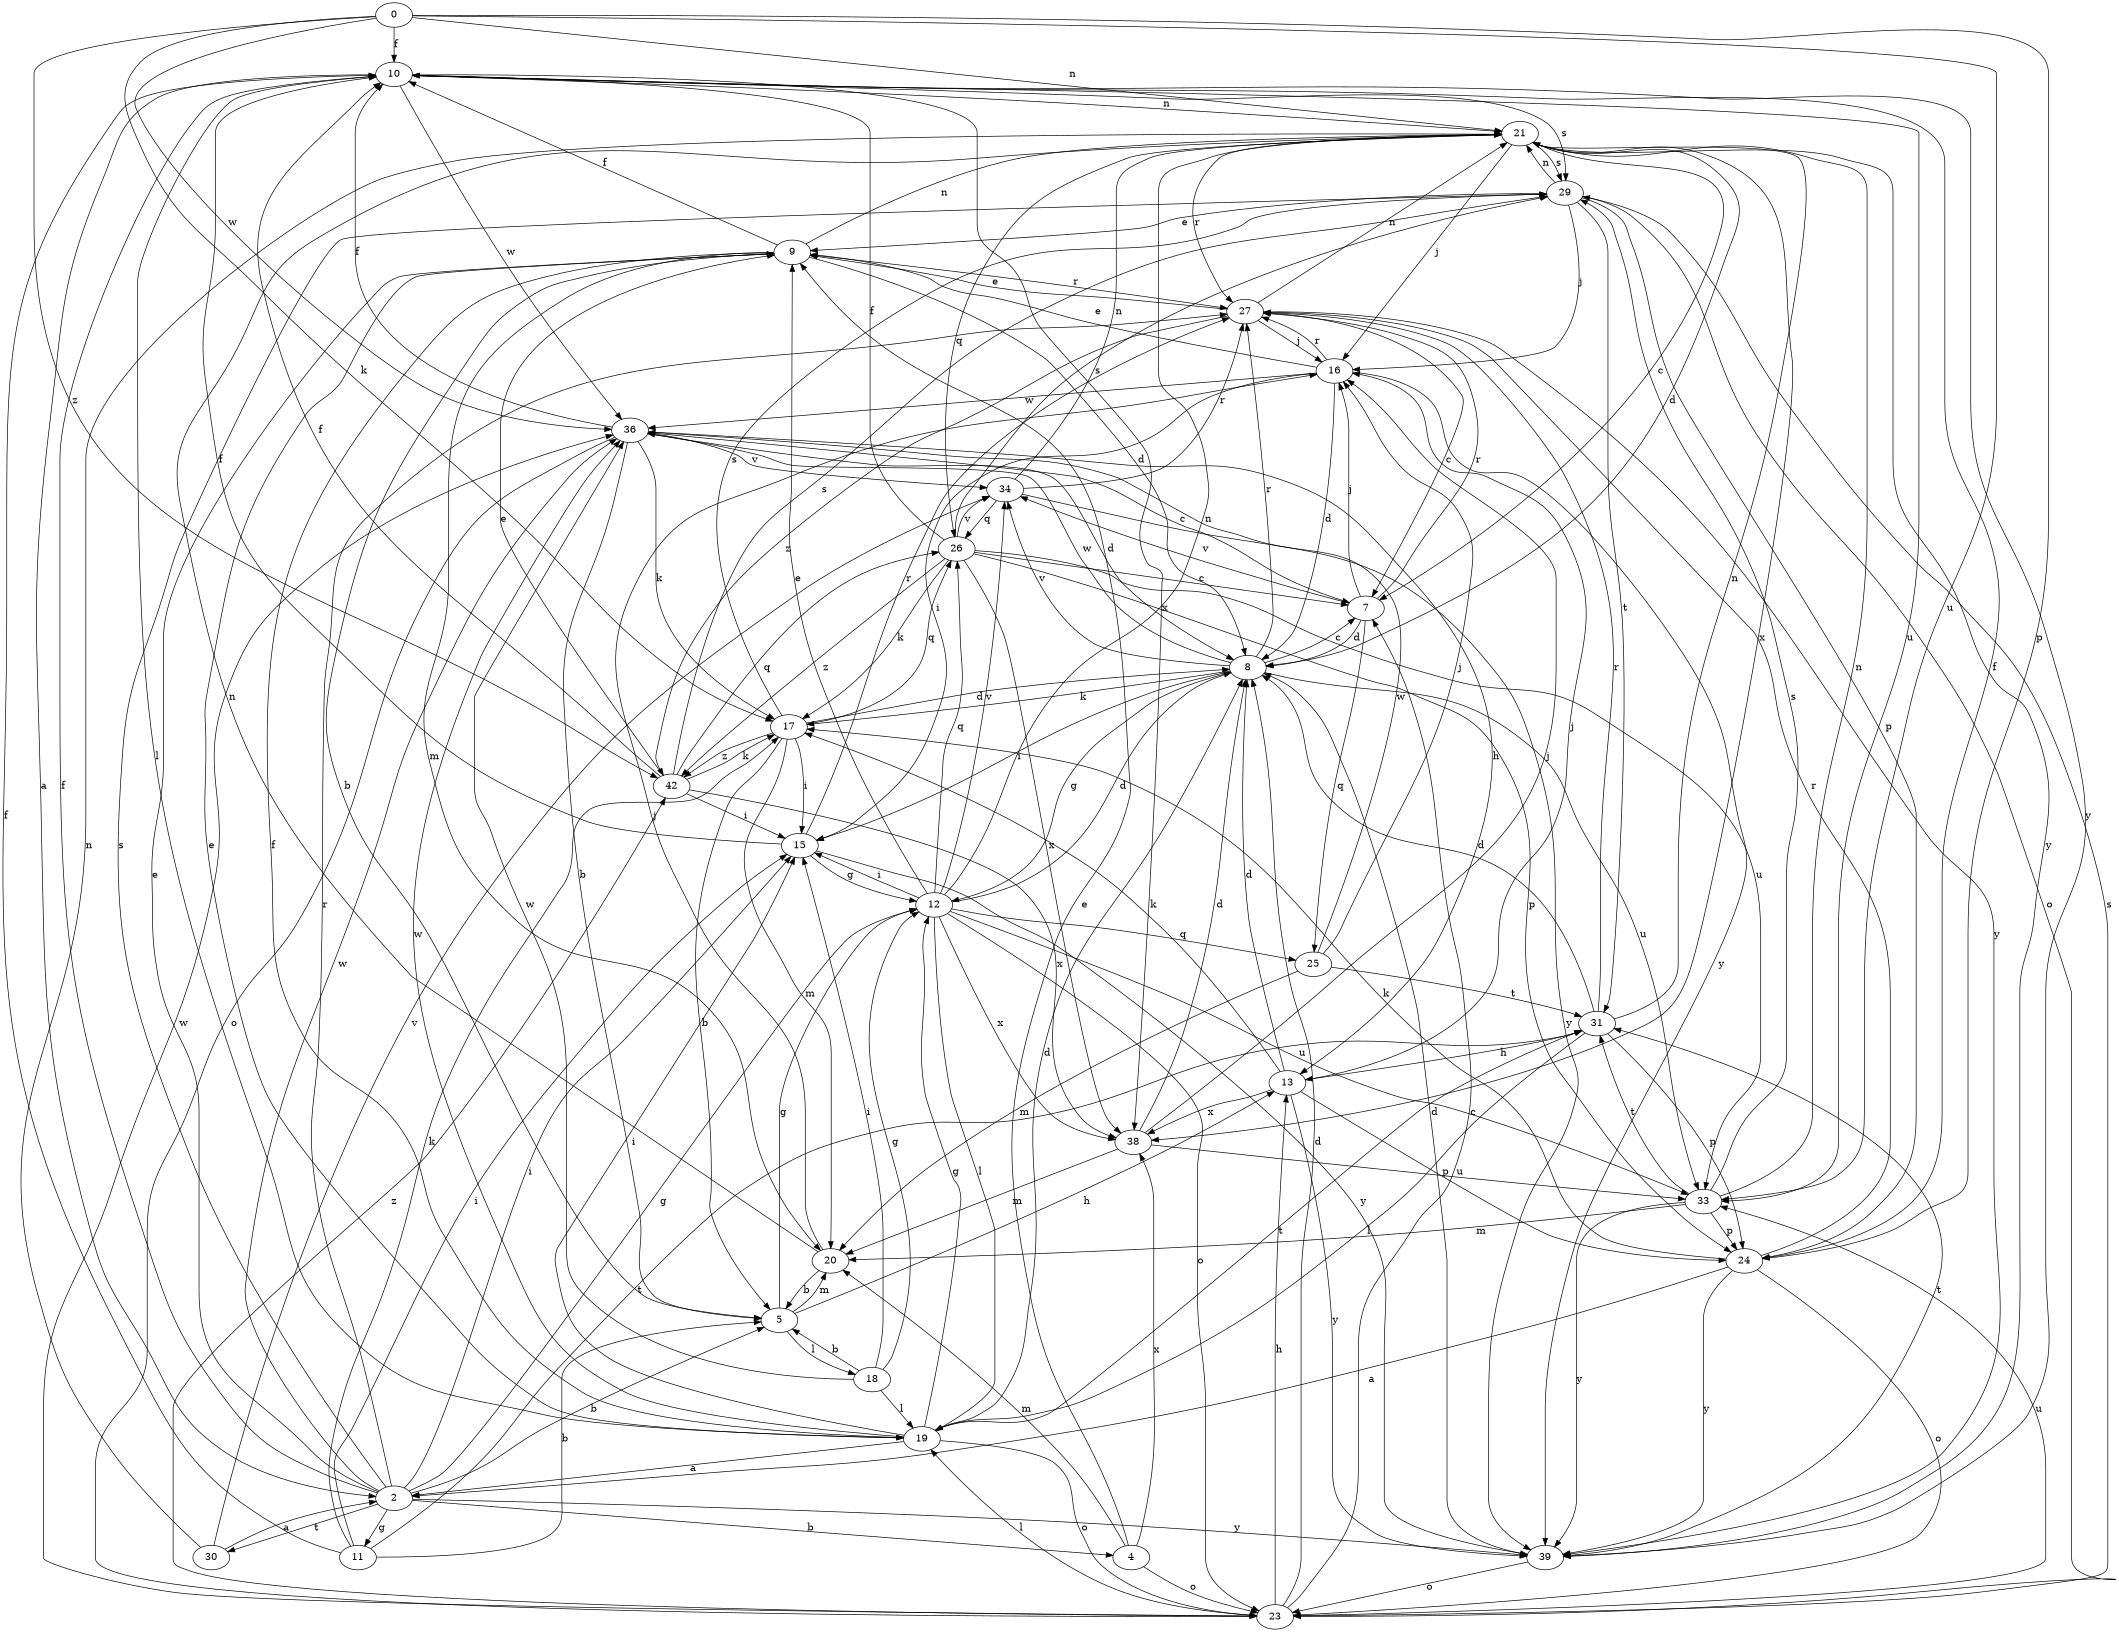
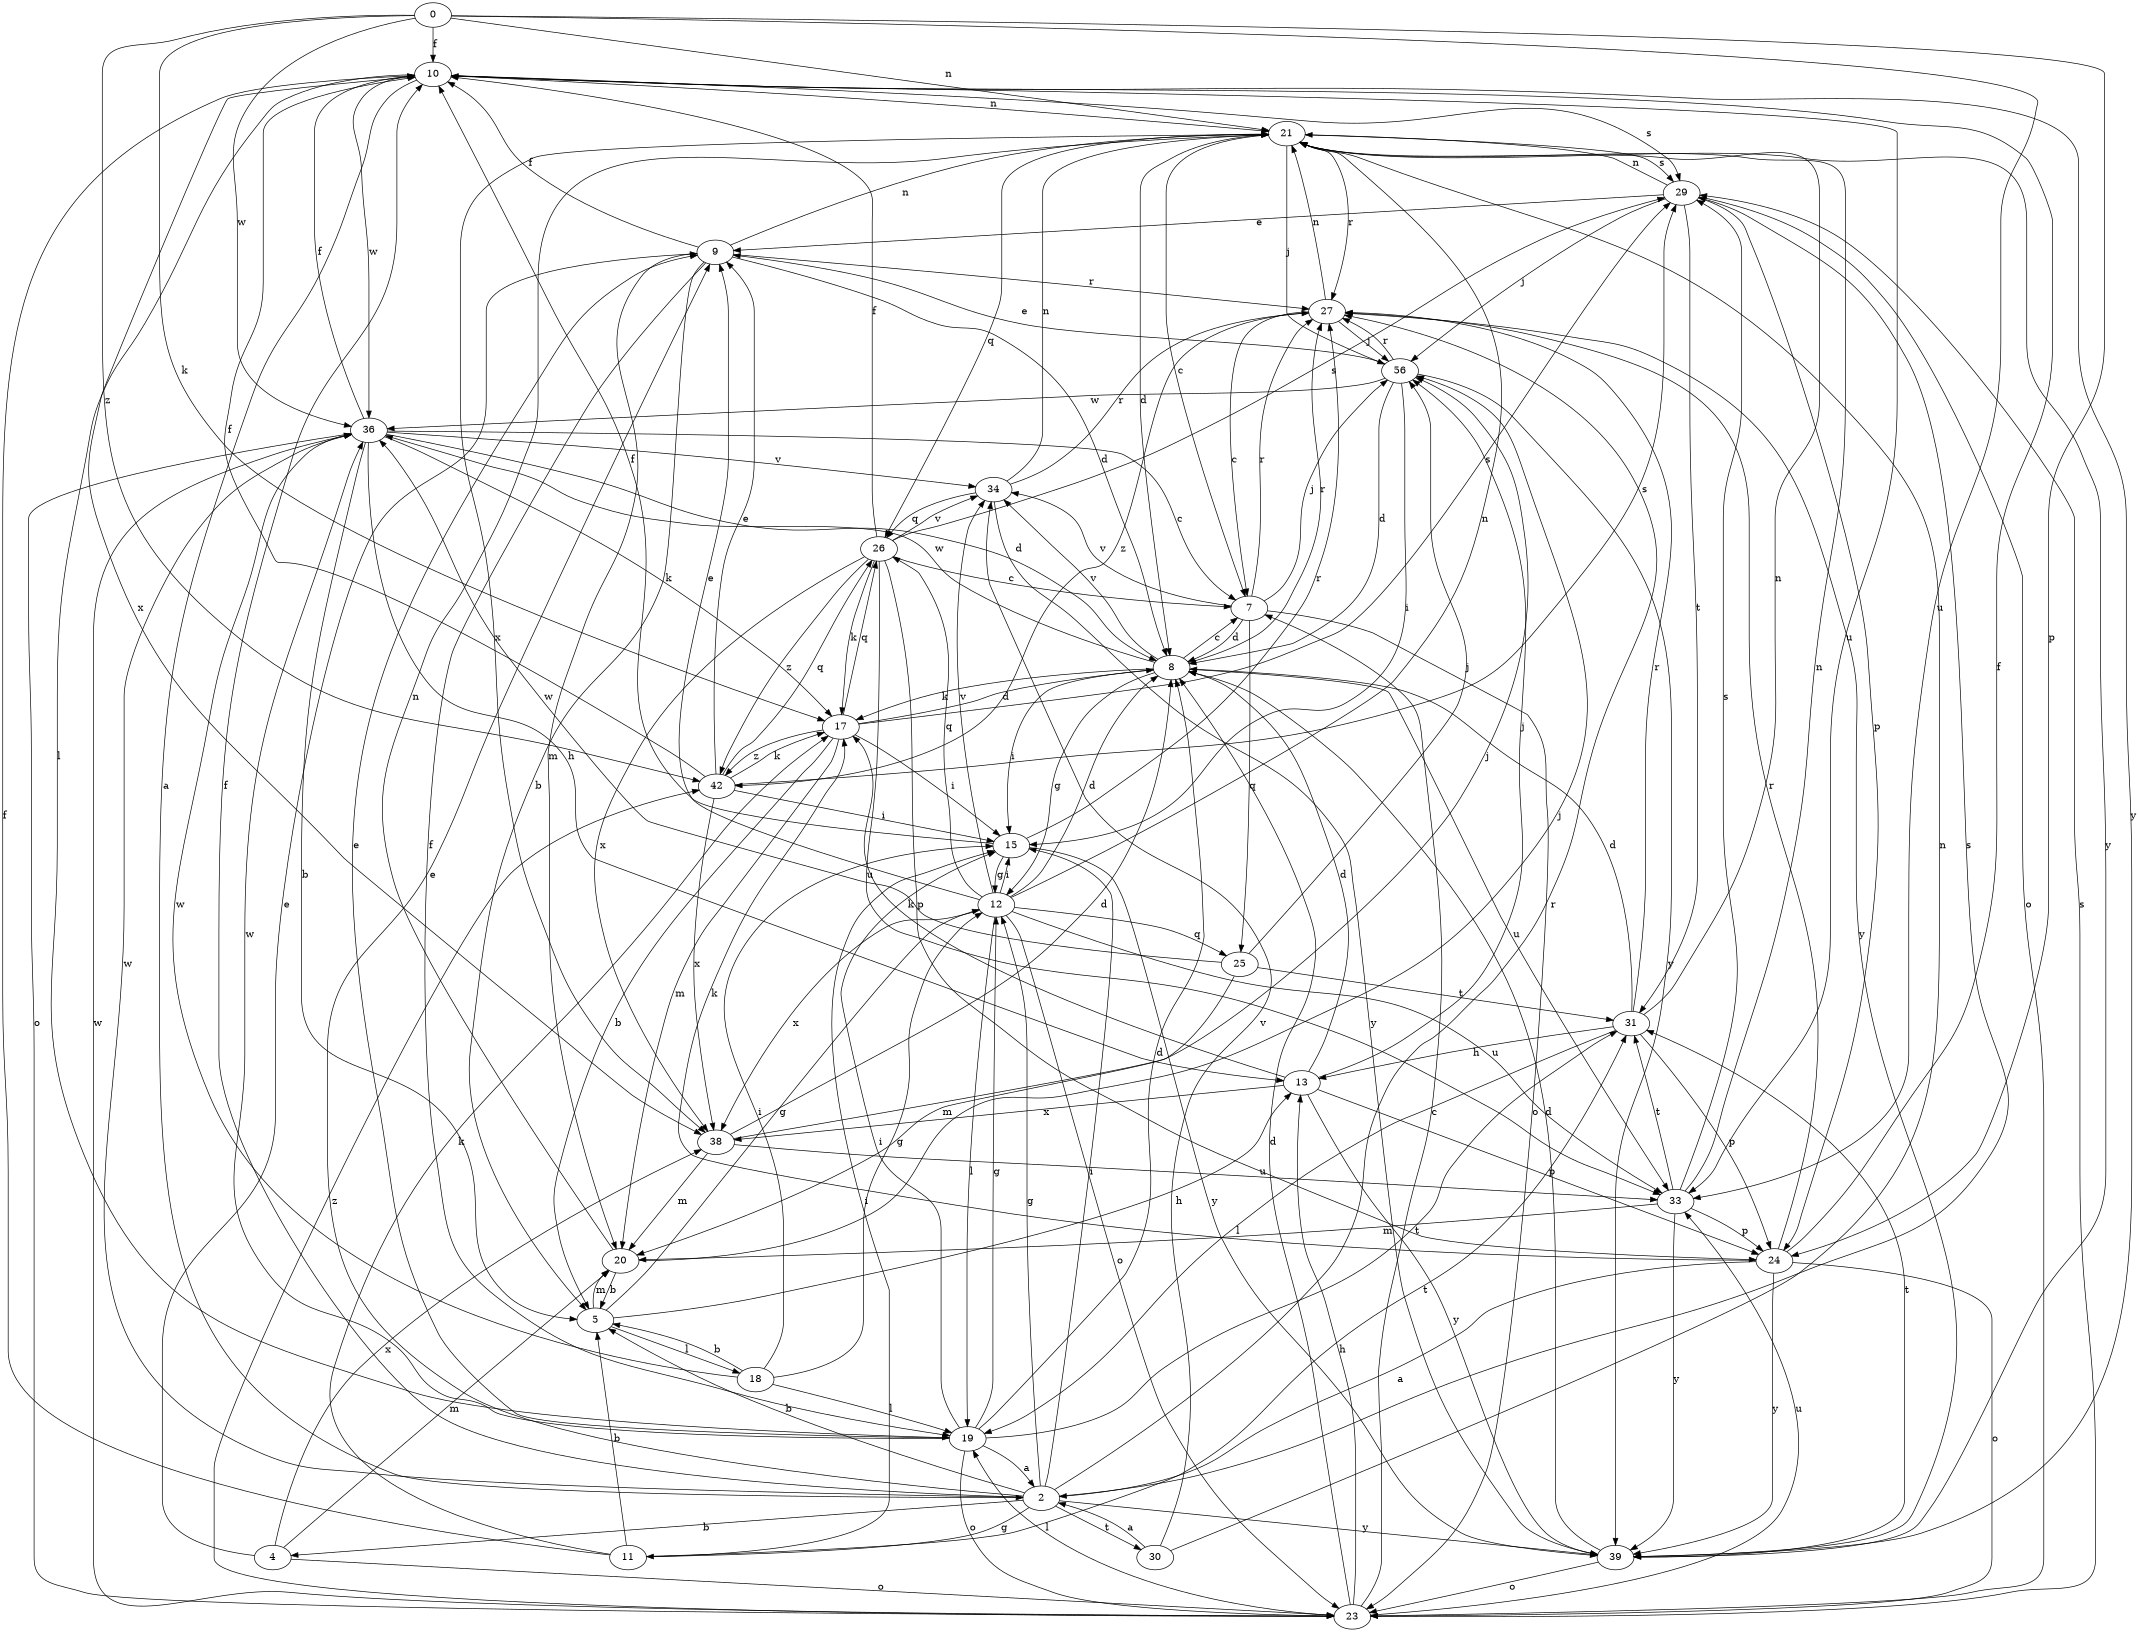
  strict digraph {
    0
    10
    17
    21
    24
    33
    36
    42
    2
    29
    39
    38
    19
    5
    15
    20
    8
    26
    27
    7
-   16
+   16 [label=56]
    23
    31
    13
    34
    9
    4
    11
    12
    30
    18
    25
    0 -> 10 [label=f]
    0 -> 17 [label=k]
    0 -> 21 [label=n]
    0 -> 24 [label=p]
    0 -> 33 [label=u]
    0 -> 36 [label=w]
    0 -> 42 [label=z]
    10 -> 21 [label=n]
    10 -> 33 [label=u]
    10 -> 36 [label=w]
    10 -> 2 [label=a]
    10 -> 29 [label=s]
    10 -> 39 [label=y]
    10 -> 38 [label=x]
    10 -> 19 [label=l]
    17 -> 42 [label=z]
    17 -> 29 [label=s]
    17 -> 5 [label=b]
    17 -> 15 [label=i]
    17 -> 20 [label=m]
    17 -> 8 [label=d]
    17 -> 26 [label=q]
    21 -> 29 [label=s]
    21 -> 39 [label=y]
    21 -> 38 [label=x]
    21 -> 8 [label=d]
    21 -> 26 [label=q]
    21 -> 27 [label=r]
    21 -> 7 [label=c]
    21 -> 16 [label=j]
    24 -> 10 [label=f]
    24 -> 17 [label=k]
    24 -> 2 [label=a]
    24 -> 39 [label=y]
    24 -> 27 [label=r]
    24 -> 23 [label=o]
    33 -> 21 [label=n]
    33 -> 24 [label=p]
    33 -> 29 [label=s]
    33 -> 39 [label=y]
    33 -> 20 [label=m]
    33 -> 31 [label=t]
    36 -> 10 [label=f]
    36 -> 17 [label=k]
    36 -> 5 [label=b]
    36 -> 8 [label=d]
    36 -> 7 [label=c]
    36 -> 23 [label=o]
    36 -> 13 [label=h]
    36 -> 34 [label=v]
    42 -> 10 [label=f]
    42 -> 17 [label=k]
    42 -> 29 [label=s]
    42 -> 38 [label=x]
    42 -> 15 [label=i]
    42 -> 26 [label=q]
    42 -> 9 [label=e]
    2 -> 10 [label=f]
    2 -> 36 [label=w]
    2 -> 29 [label=s]
    2 -> 39 [label=y]
    2 -> 5 [label=b]
    2 -> 15 [label=i]
    2 -> 27 [label=r]
    2 -> 9 [label=e]
    2 -> 4 [label=b]
    2 -> 11 [label=g]
    2 -> 12 [label=g]
    2 -> 30 [label=t]
    29 -> 21 [label=n]
    29 -> 24 [label=p]
    29 -> 16 [label=j]
    29 -> 23 [label=o]
    29 -> 31 [label=t]
    29 -> 9 [label=e]
    39 -> 8 [label=d]
    39 -> 23 [label=o]
    39 -> 31 [label=t]
    38 -> 33 [label=u]
    38 -> 20 [label=m]
    38 -> 8 [label=d]
    38 -> 16 [label=j]
    19 -> 36 [label=w]
    19 -> 2 [label=a]
    19 -> 15 [label=i]
    19 -> 8 [label=d]
    19 -> 23 [label=o]
    19 -> 31 [label=t]
    19 -> 9 [label=e]
    19 -> 12 [label=g]
    5 -> 20 [label=m]
    5 -> 13 [label=h]
    5 -> 12 [label=g]
    5 -> 18 [label=l]
    15 -> 10 [label=f]
    15 -> 39 [label=y]
    15 -> 27 [label=r]
    15 -> 12 [label=g]
    20 -> 21 [label=n]
    20 -> 5 [label=b]
    20 -> 16 [label=j]
    8 -> 17 [label=k]
    8 -> 33 [label=u]
    8 -> 36 [label=w]
    8 -> 15 [label=i]
    8 -> 27 [label=r]
    8 -> 7 [label=c]
    8 -> 34 [label=v]
    8 -> 12 [label=g]
    26 -> 10 [label=f]
    26 -> 17 [label=k]
    26 -> 24 [label=p]
    26 -> 33 [label=u]
    26 -> 42 [label=z]
    26 -> 29 [label=s]
    26 -> 38 [label=x]
    26 -> 7 [label=c]
    26 -> 34 [label=v]
    27 -> 21 [label=n]
    27 -> 42 [label=z]
    27 -> 39 [label=y]
    27 -> 7 [label=c]
    27 -> 16 [label=j]
-   27 -> 9 [label=e]
    7 -> 8 [label=d]
    7 -> 27 [label=r]
    7 -> 16 [label=j]
+   7 -> 23 [label=o]
    7 -> 34 [label=v]
    7 -> 25 [label=q]
    16 -> 36 [label=w]
    16 -> 39 [label=y]
    16 -> 15 [label=i]
    16 -> 8 [label=d]
    16 -> 27 [label=r]
    16 -> 9 [label=e]
    23 -> 33 [label=u]
    23 -> 36 [label=w]
    23 -> 42 [label=z]
    23 -> 29 [label=s]
    23 -> 19 [label=l]
    23 -> 8 [label=d]
    23 -> 7 [label=c]
    23 -> 13 [label=h]
    31 -> 21 [label=n]
    31 -> 24 [label=p]
    31 -> 19 [label=l]
    31 -> 8 [label=d]
    31 -> 27 [label=r]
    31 -> 13 [label=h]
    13 -> 17 [label=k]
    13 -> 24 [label=p]
    13 -> 39 [label=y]
    13 -> 38 [label=x]
    13 -> 8 [label=d]
    13 -> 16 [label=j]
    34 -> 21 [label=n]
    34 -> 39 [label=y]
    34 -> 26 [label=q]
    34 -> 27 [label=r]
    9 -> 10 [label=f]
    9 -> 21 [label=n]
    9 -> 19 [label=f]
    9 -> 5 [label=b]
    9 -> 20 [label=m]
    9 -> 8 [label=d]
    9 -> 27 [label=r]
    4 -> 38 [label=x]
    4 -> 20 [label=m]
    4 -> 23 [label=o]
    4 -> 9 [label=e]
    11 -> 10 [label=f]
    11 -> 17 [label=k]
    11 -> 5 [label=b]
    11 -> 15 [label=i]
    11 -> 31 [label=t]
    12 -> 21 [label=n]
    12 -> 33 [label=u]
    12 -> 38 [label=x]
    12 -> 19 [label=l]
    12 -> 15 [label=i]
    12 -> 8 [label=d]
    12 -> 26 [label=q]
    12 -> 23 [label=o]
    12 -> 34 [label=v]
    12 -> 9 [label=e]
    12 -> 25 [label=q]
    30 -> 21 [label=n]
    30 -> 2 [label=a]
    30 -> 34 [label=v]
    18 -> 36 [label=w]
    18 -> 19 [label=l]
    18 -> 5 [label=b]
    18 -> 15 [label=i]
    18 -> 12 [label=g]
    25 -> 36 [label=w]
    25 -> 20 [label=m]
    25 -> 16 [label=j]
    25 -> 31 [label=t]
  }
